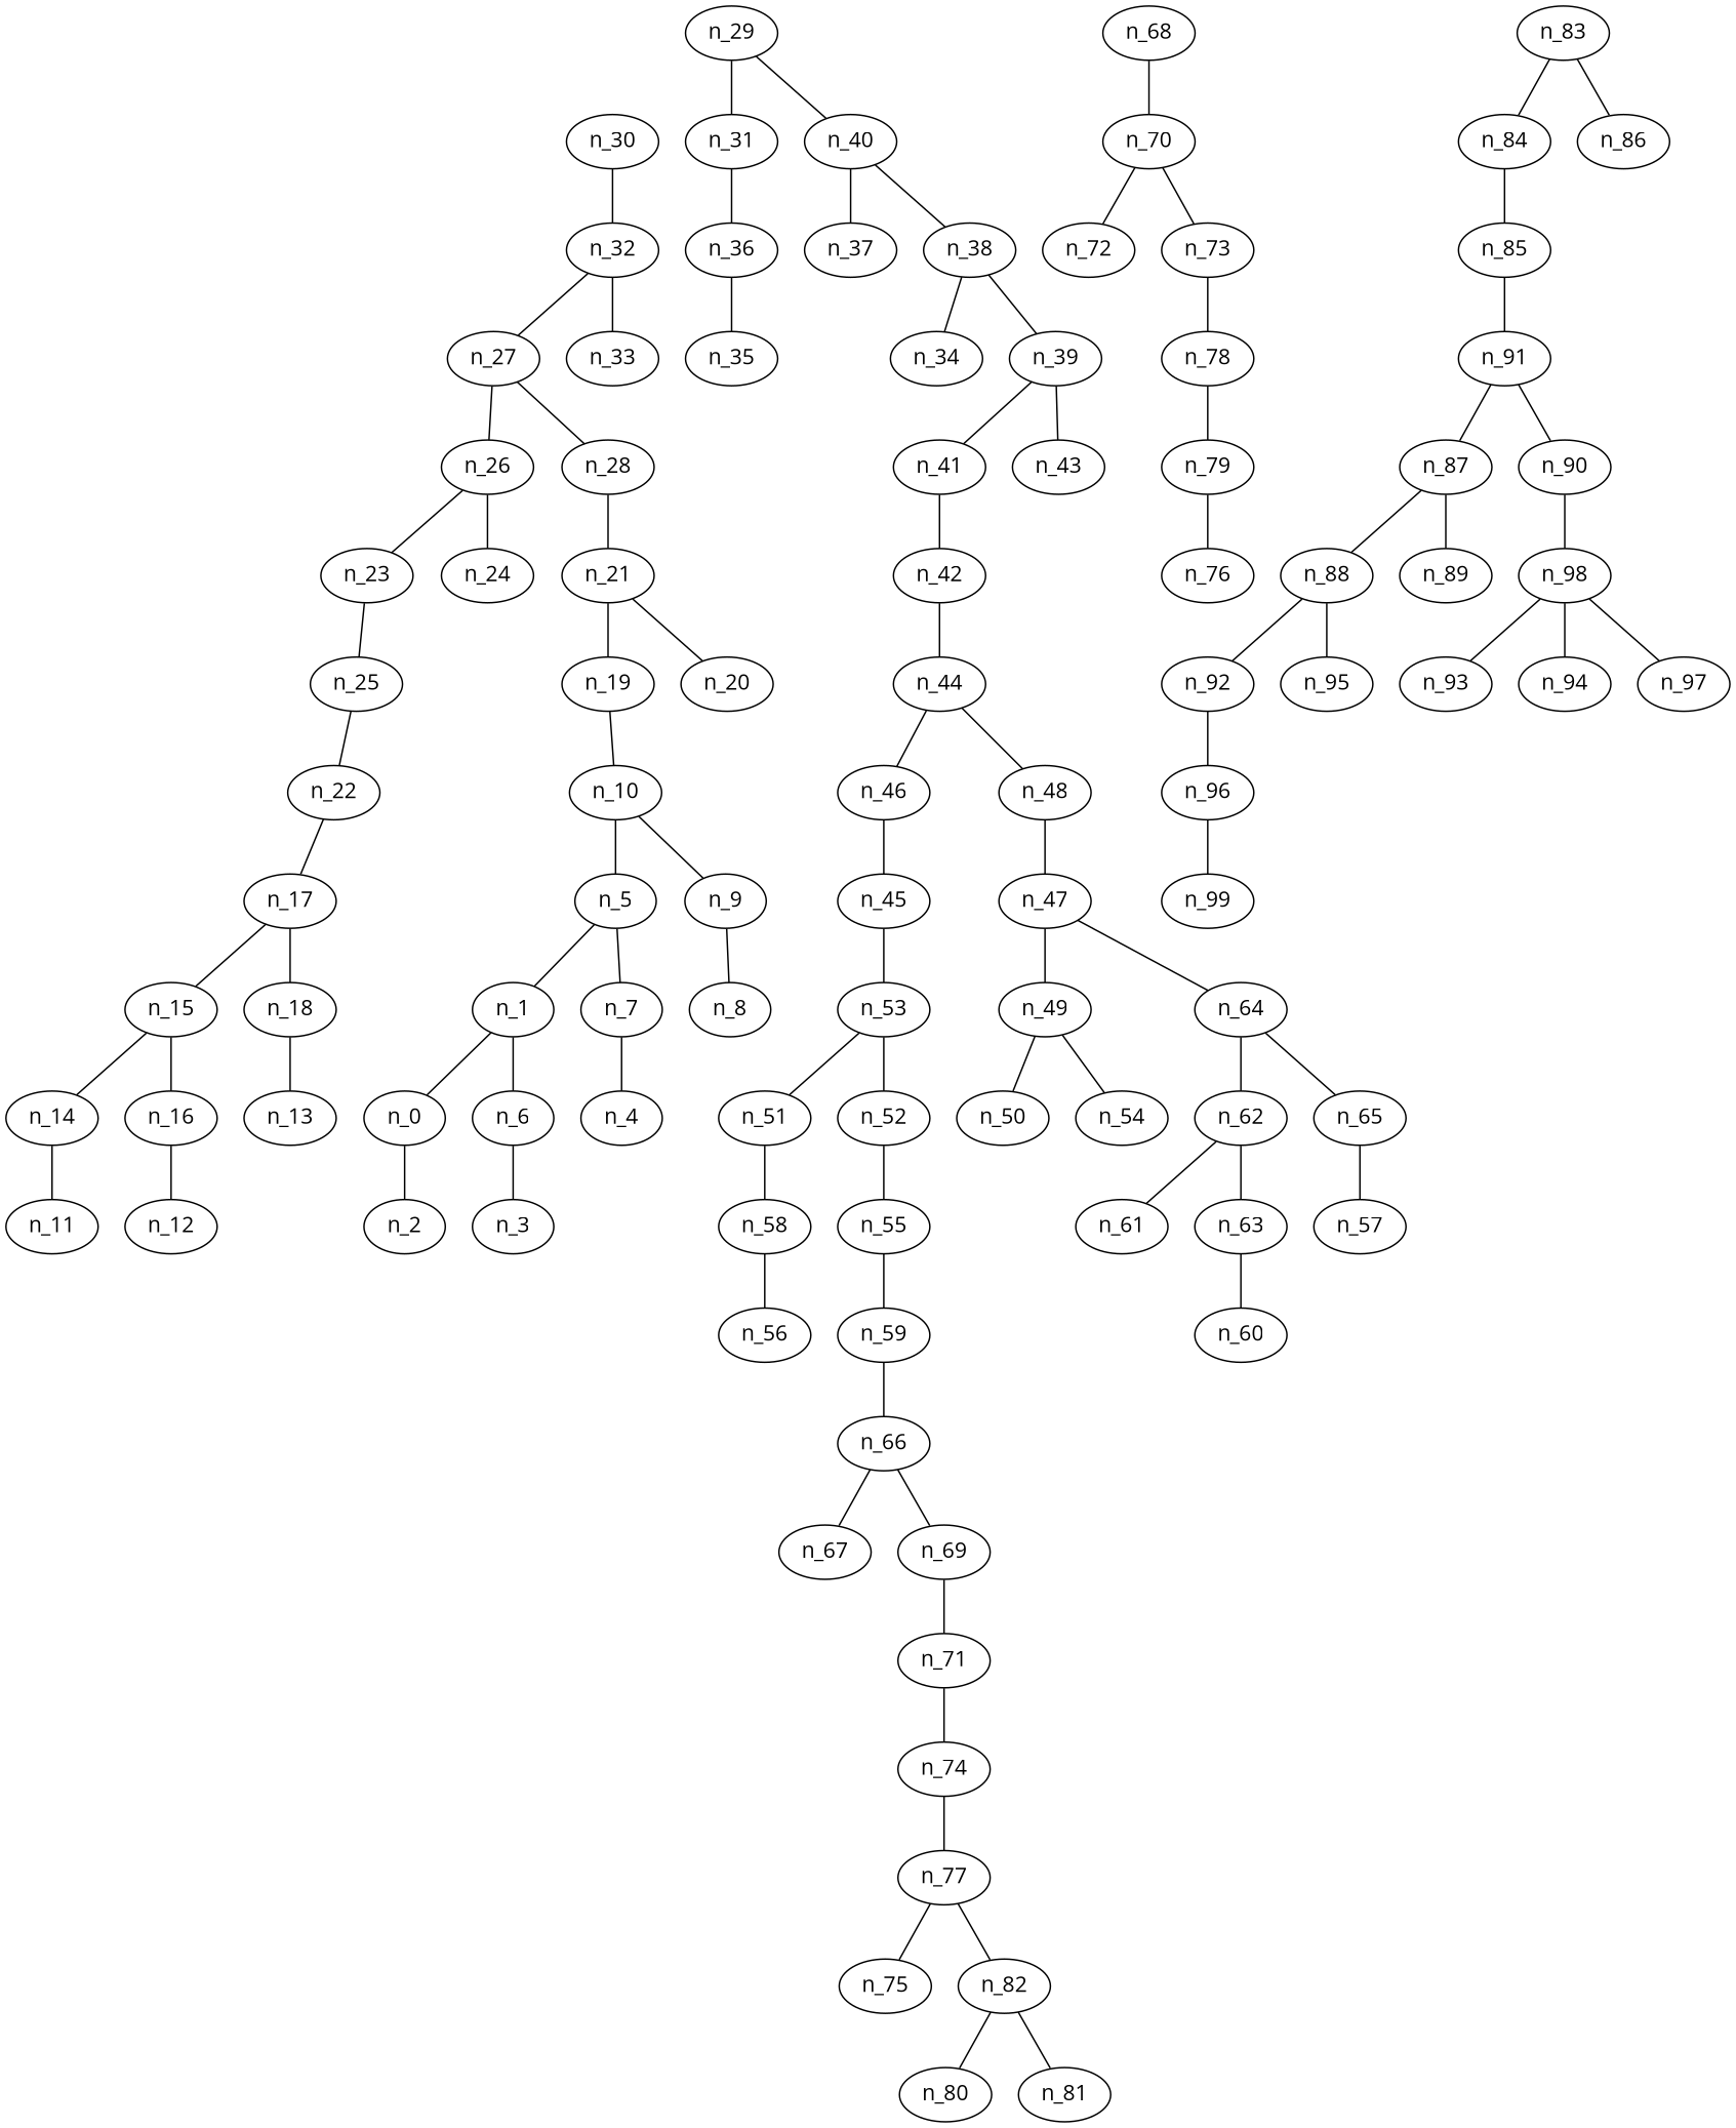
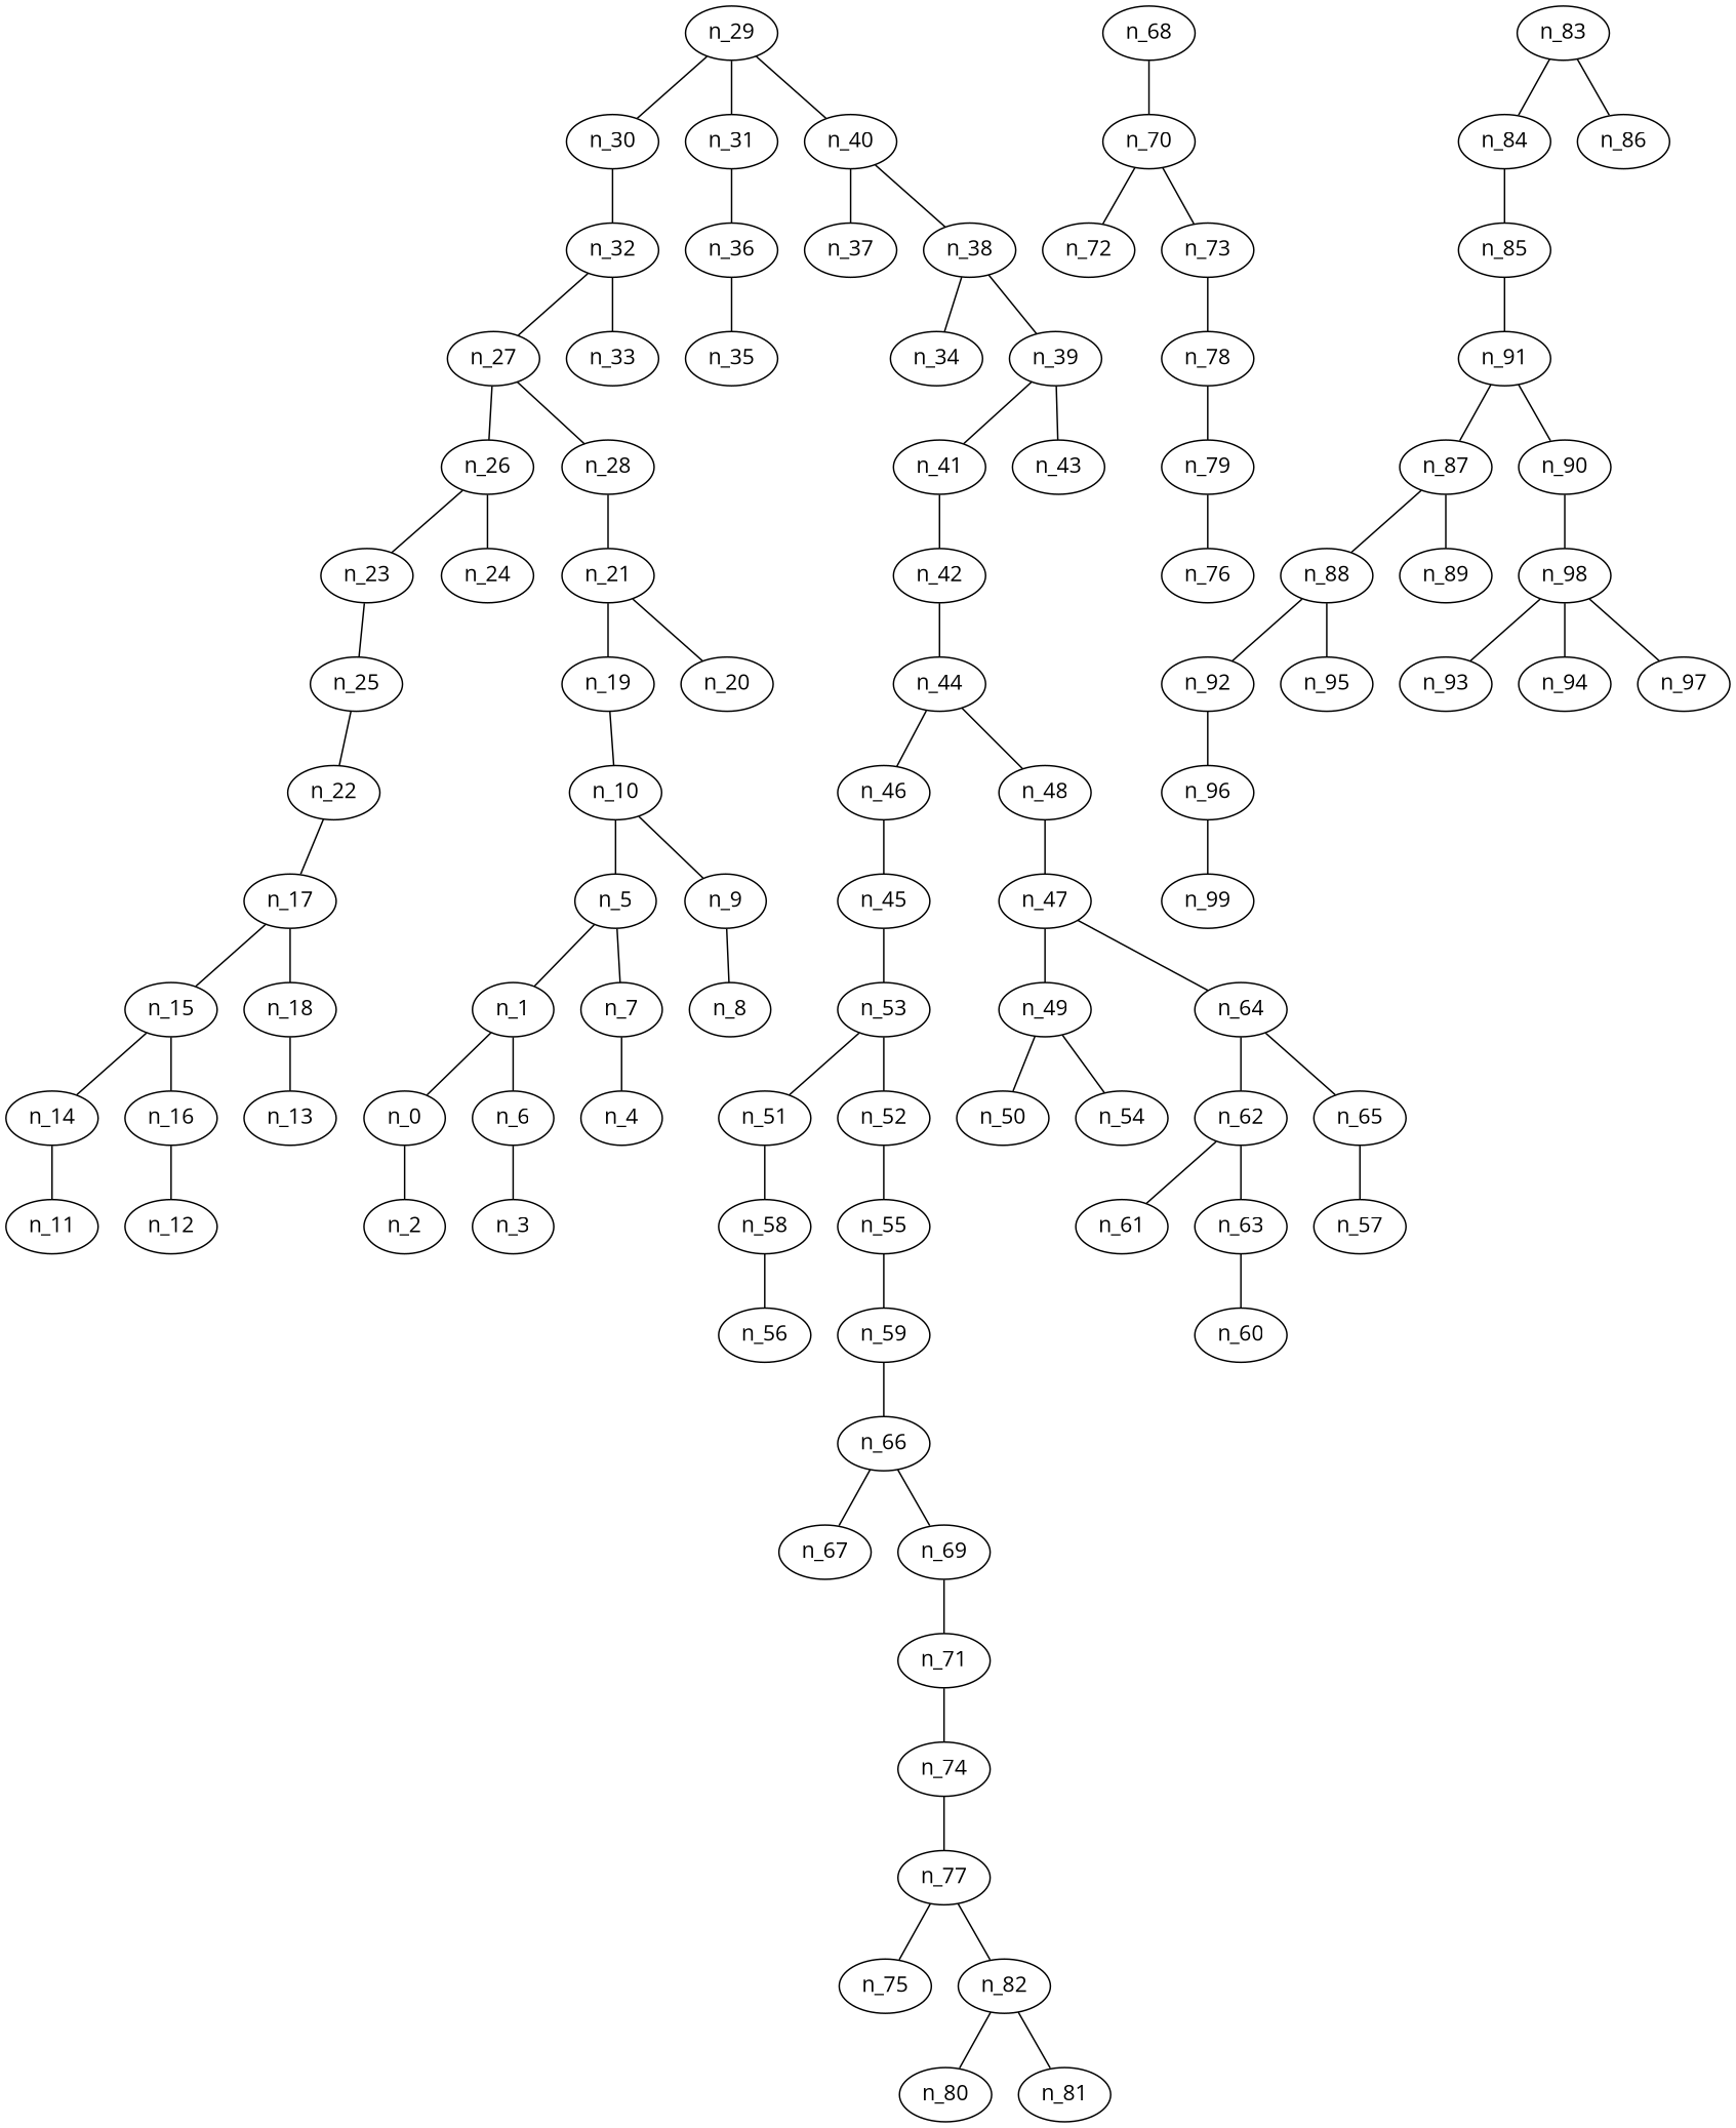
  graph {
    fontname="Open Sans"
    node [fontname="Open Sans"]
    edge [fontname="Open Sans"]
    n_29
    n_30
    n_31
    n_40
    n_32
    n_36
    n_37
    n_38
    n_27
    n_33
    n_35
    n_34
    n_39
    n_26
    n_28
    n_41
    n_43
    n_23
    n_24
    n_21
    n_42
    n_25
    n_19
    n_20
    n_44
    n_22
    n_10
    n_46
    n_48
    n_17
    n_5
    n_9
    n_45
    n_47
    n_15
    n_18
    n_1
    n_7
    n_8
    n_53
    n_49
    n_64
    n_14
    n_16
    n_13
    n_0
    n_6
    n_4
    n_51
    n_52
    n_50
    n_54
    n_62
    n_65
    n_11
    n_12
    n_2
    n_3
    n_58
    n_55
    n_61
    n_63
    n_57
    n_56
    n_59
    n_60
    n_66
    n_67
    n_69
    n_68
    n_70
    n_71
    n_72
    n_73
    n_74
    n_78
    n_77
    n_79
    n_75
    n_82
    n_76
    n_80
    n_81
    n_83
    n_84
    n_86
    n_85
    n_91
    n_87
    n_90
    n_88
    n_89
    n_98
    n_92
    n_95
    n_93
    n_94
    n_97
    n_96
    n_99
+   n_29 -- n_30
    n_29 -- n_31
    n_29 -- n_40
    n_30 -- n_32
    n_31 -- n_36
    n_40 -- n_37
    n_40 -- n_38
    n_32 -- n_27
    n_32 -- n_33
    n_36 -- n_35
    n_38 -- n_34
    n_38 -- n_39
    n_27 -- n_26
    n_27 -- n_28
    n_39 -- n_41
    n_39 -- n_43
    n_26 -- n_23
    n_26 -- n_24
    n_28 -- n_21
    n_41 -- n_42
    n_23 -- n_25
    n_21 -- n_19
    n_21 -- n_20
    n_42 -- n_44
    n_25 -- n_22
    n_19 -- n_10
    n_44 -- n_46
    n_44 -- n_48
    n_22 -- n_17
    n_10 -- n_5
    n_10 -- n_9
    n_46 -- n_45
    n_48 -- n_47
    n_17 -- n_15
    n_17 -- n_18
    n_5 -- n_1
    n_5 -- n_7
    n_9 -- n_8
    n_45 -- n_53
    n_47 -- n_49
    n_47 -- n_64
    n_15 -- n_14
    n_15 -- n_16
    n_18 -- n_13
    n_1 -- n_0
    n_1 -- n_6
    n_7 -- n_4
    n_53 -- n_51
    n_53 -- n_52
    n_49 -- n_50
    n_49 -- n_54
    n_64 -- n_62
    n_64 -- n_65
    n_14 -- n_11
    n_16 -- n_12
    n_0 -- n_2
    n_6 -- n_3
    n_51 -- n_58
    n_52 -- n_55
    n_62 -- n_61
    n_62 -- n_63
    n_65 -- n_57
    n_58 -- n_56
    n_55 -- n_59
    n_63 -- n_60
    n_59 -- n_66
    n_66 -- n_67
    n_66 -- n_69
    n_69 -- n_71
    n_68 -- n_70
    n_70 -- n_72
    n_70 -- n_73
    n_71 -- n_74
    n_73 -- n_78
    n_74 -- n_77
    n_78 -- n_79
    n_77 -- n_75
    n_77 -- n_82
    n_79 -- n_76
    n_82 -- n_80
    n_82 -- n_81
    n_83 -- n_84
    n_83 -- n_86
    n_84 -- n_85
    n_85 -- n_91
    n_91 -- n_87
    n_91 -- n_90
    n_87 -- n_88
    n_87 -- n_89
    n_90 -- n_98
    n_88 -- n_92
    n_88 -- n_95
    n_98 -- n_93
    n_98 -- n_94
    n_98 -- n_97
    n_92 -- n_96
    n_96 -- n_99
  }
